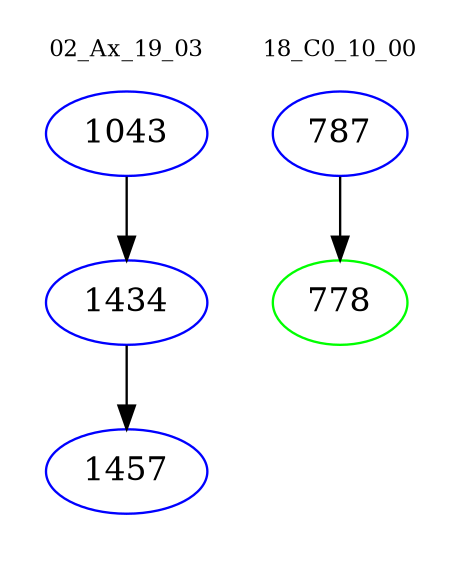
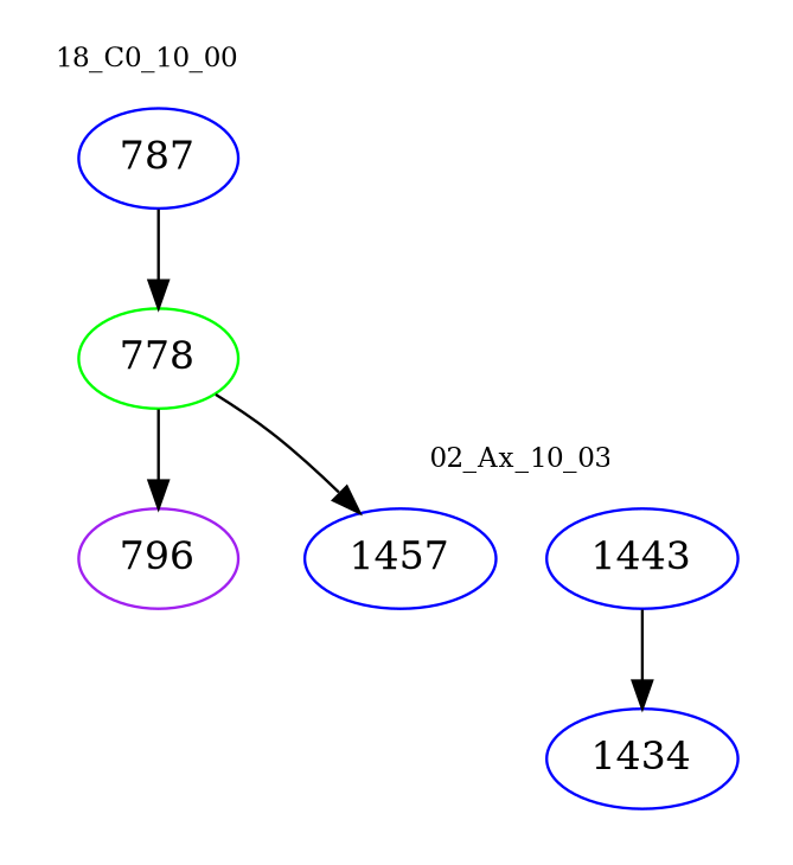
  digraph {
    node [color=blue]
    edge [color=black]
-   n1 [label=1043]
+   n1 [label=1443]
    n2 [label=1434]
    n3 [label=1457]
    n4 [label=787]
    n5 [color=green label=778]
+   n6 [color=purple label=796]
    subgraph cluster_1 {
      color=white
      fontsize=10
-     label="02_Ax_19_03"
+     label="02_Ax_10_03"
      n1
      n2
      n3
    }
    subgraph cluster_2 {
      color=white
      fontsize=10
      label="18_C0_10_00"
      n4
      n5
+     n6
    }
    n1 -> n2
-   n2 -> n3
+   n5 -> n3
    n4 -> n5
+   n5 -> n6
  }
